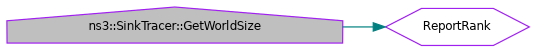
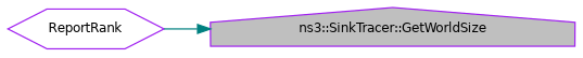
  digraph {
    rankdir=RL
    node [color=purple fontname=Helvetica fontsize=10 style=filled]
    n1 [fillcolor=grey75 fontcolor=black height=0.2 label="ns3::SinkTracer::GetWorldSize" shape=house width=0.4]
    n2 [fillcolor=white height=0.2 label=ReportRank shape=hexagon width=0.4]
-   n2 -> n1 [color=teal dir=back fontname=Helvetica fontsize=10 labelfontname=Helvetica labelfontsize=10 style=solid]
+   n1 -> n2 [color=teal dir=back fontname=Helvetica fontsize=10 labelfontname=Helvetica labelfontsize=10 style=solid]
  }
